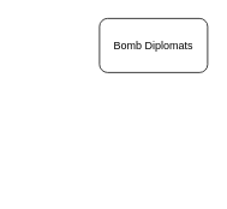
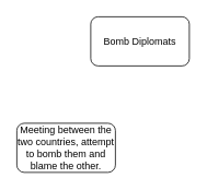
  <mxCell id="0" />
  <mxCell id="1" parent="0" />
  <mxCell id="2" value="Bomb Diplomats" style="rounded=1;whiteSpace=wrap;html=1;" vertex="1" parent="1"><mxGeometry x="110" y="20" width="120" height="60" as="geometry" /></mxCell>
+ <mxCell id="3" value="Meeting between the two countries, attempt to bomb them and blame the other." style="rounded=1;whiteSpace=wrap;html=1;" vertex="1" parent="1"><mxGeometry x="20" y="150" width="120" height="60" as="geometry" /></mxCell>
